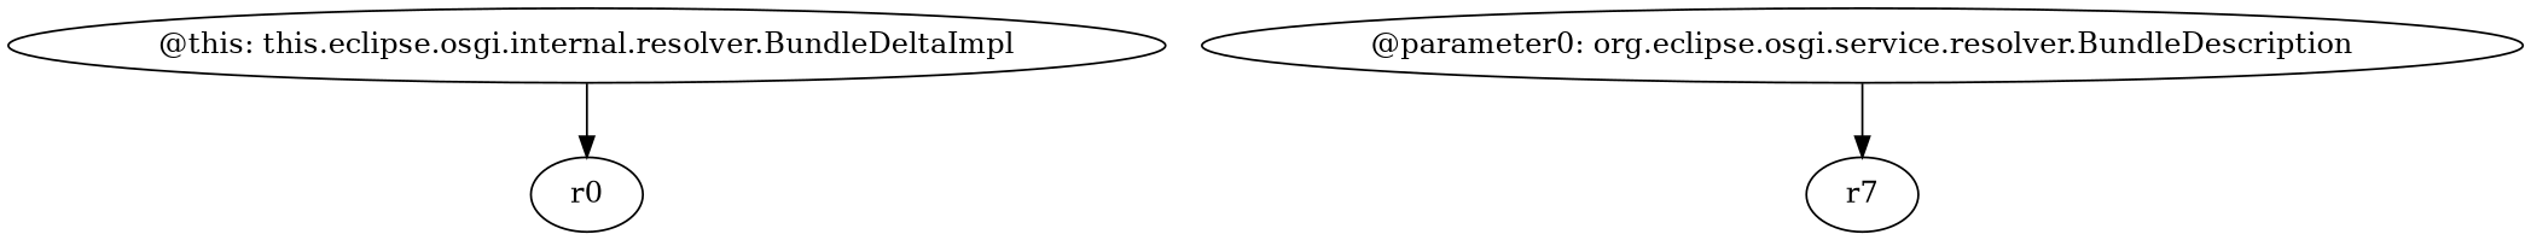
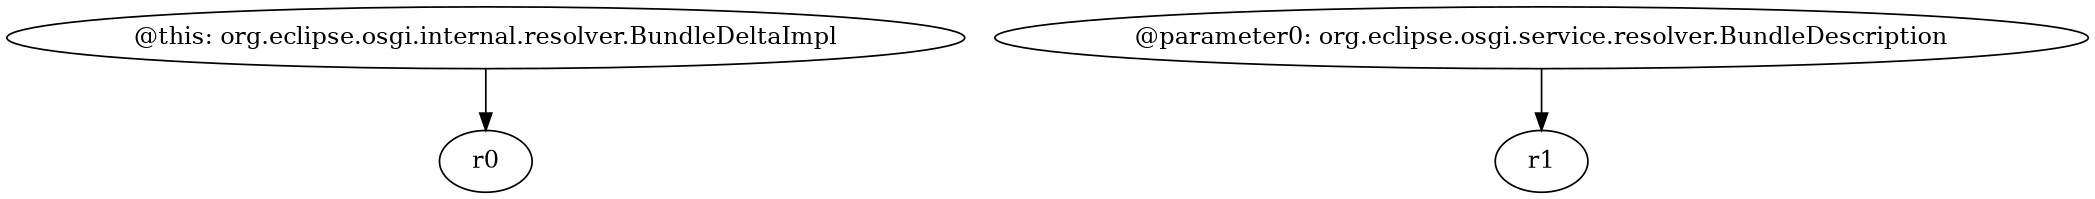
  digraph {
    n1 [label=r0]
-   n2 [label=r7]
-   n3 [label="@this: this.eclipse.osgi.internal.resolver.BundleDeltaImpl"]
+   n2 [label=r1]
+   n3 [label="@this: org.eclipse.osgi.internal.resolver.BundleDeltaImpl"]
    n4 [label="@parameter0: org.eclipse.osgi.service.resolver.BundleDescription"]
    n3 -> n1
    n4 -> n2
  }
